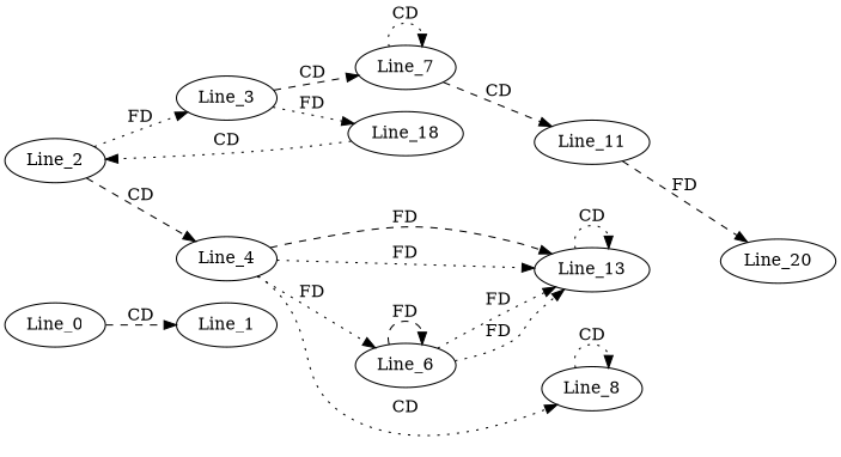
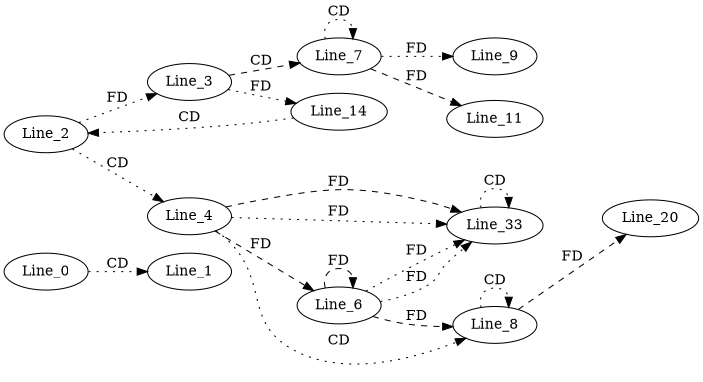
  digraph {
    rankdir=LR
    edge [style=dotted]
    Line_0
    Line_1
    Line_2
    Line_3
    Line_4
    Line_7
-   Line_14 [label=Line_18]
+   Line_14
    Line_6
    Line_8
-   Line_13
+   Line_13 [label=Line_33]
+   Line_9
    Line_11
    n13 [label=Line_20]
-   Line_0 -> Line_1 [label=CD style=dashed]
+   Line_0 -> Line_1 [label=CD]
    Line_2 -> Line_3 [label=FD]
-   Line_2 -> Line_4 [label=CD style=dashed]
+   Line_2 -> Line_4 [label=CD]
    Line_3 -> Line_7 [label=CD style=dashed]
    Line_3 -> Line_14 [label=FD]
-   Line_4 -> Line_6 [label=FD]
+   Line_4 -> Line_6 [label=FD style=dashed]
    Line_4 -> Line_8 [label=CD]
    Line_4 -> Line_13 [label=FD style=dashed]
    Line_4 -> Line_13 [label=FD]
    Line_7 -> Line_7 [label=CD]
-   Line_7 -> Line_11 [label=CD style=dashed]
+   Line_7 -> Line_9 [label=FD]
+   Line_7 -> Line_11 [label=FD style=dashed]
    Line_14 -> Line_2 [label=CD]
    Line_6 -> Line_6 [label=FD style=dashed]
+   Line_6 -> Line_8 [label=FD style=dashed]
    Line_6 -> Line_13 [label=FD]
    Line_6 -> Line_13 [label=FD]
    Line_8 -> Line_8 [label=CD]
-   Line_11 -> n13 [label=FD style=dashed]
+   Line_8 -> n13 [label=FD style=dashed]
    Line_13 -> Line_13 [label=CD]
  }
